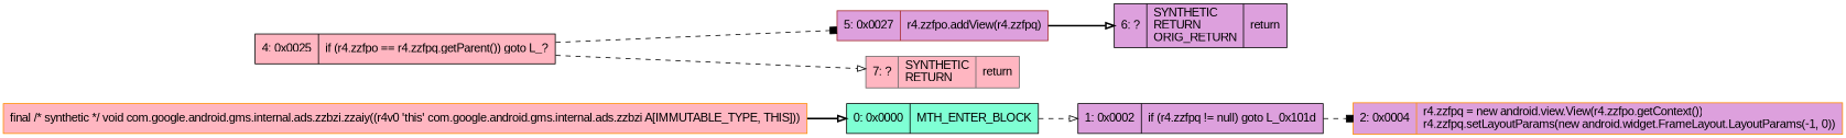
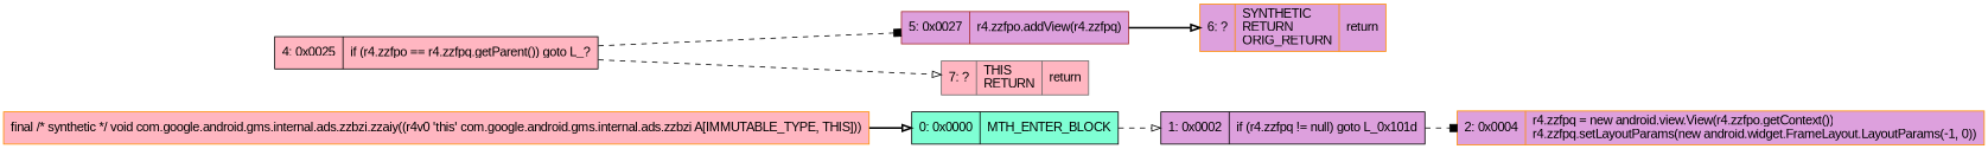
  digraph {
    fontname="Liberation Sans"
    rankdir=LR
    node [color=black fillcolor=plum fontname="Liberation Sans" shape=record style=filled]
    edge [arrowhead=onormal fontname="Liberation Sans" style=dashed]
    n1 [fillcolor=aquamarine label="{0\:\ 0x0000|MTH_ENTER_BLOCK\l}"]
    n2 [label="{1\:\ 0x0002|if (r4.zzfpq != null) goto L_0x101d\l}"]
    n3 [color=darkorange label="{2\:\ 0x0004|r4.zzfpq = new android.view.View(r4.zzfpo.getContext())\lr4.zzfpq.setLayoutParams(new android.widget.FrameLayout.LayoutParams(\-1, 0))\l}"]
    n4 [fillcolor=lightpink label="{4\:\ 0x0025|if (r4.zzfpo == r4.zzfpq.getParent()) goto L_?\l}"]
    n5 [color=brown label="{5\:\ 0x0027|r4.zzfpo.addView(r4.zzfpq)\l}"]
-   n6 [color=gray40 fillcolor=lightpink label="{7\:\ ?|SYNTHETIC\lRETURN\l|return\l}"]
-   n7 [label="{6\:\ ?|SYNTHETIC\lRETURN\lORIG_RETURN\l|return\l}"]
+   n6 [color=gray40 fillcolor=lightpink label="{7\:\ ?|THIS\lRETURN\l|return\l}"]
+   n7 [color=darkorange label="{6\:\ ?|SYNTHETIC\lRETURN\lORIG_RETURN\l|return\l}"]
    n8 [color=darkorange fillcolor=lightpink label="{final \/* synthetic *\/ void com.google.android.gms.internal.ads.zzbzi.zzaiy((r4v0 'this' com.google.android.gms.internal.ads.zzbzi A[IMMUTABLE_TYPE, THIS])) }"]
    n1 -> n2
    n2 -> n3 [arrowhead=box]
    n4 -> n5 [arrowhead=box]
    n4 -> n6
    n5 -> n7 [style=bold]
    n8 -> n1 [style=bold]
  }
